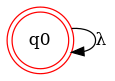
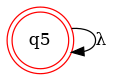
  digraph {
    rankdir=TB
-   q0 [color=red shape=doublecircle]
+   q0 [color=red shape=doublecircle label=q5]
    q0 -> q0 [label="λ"]
  }
